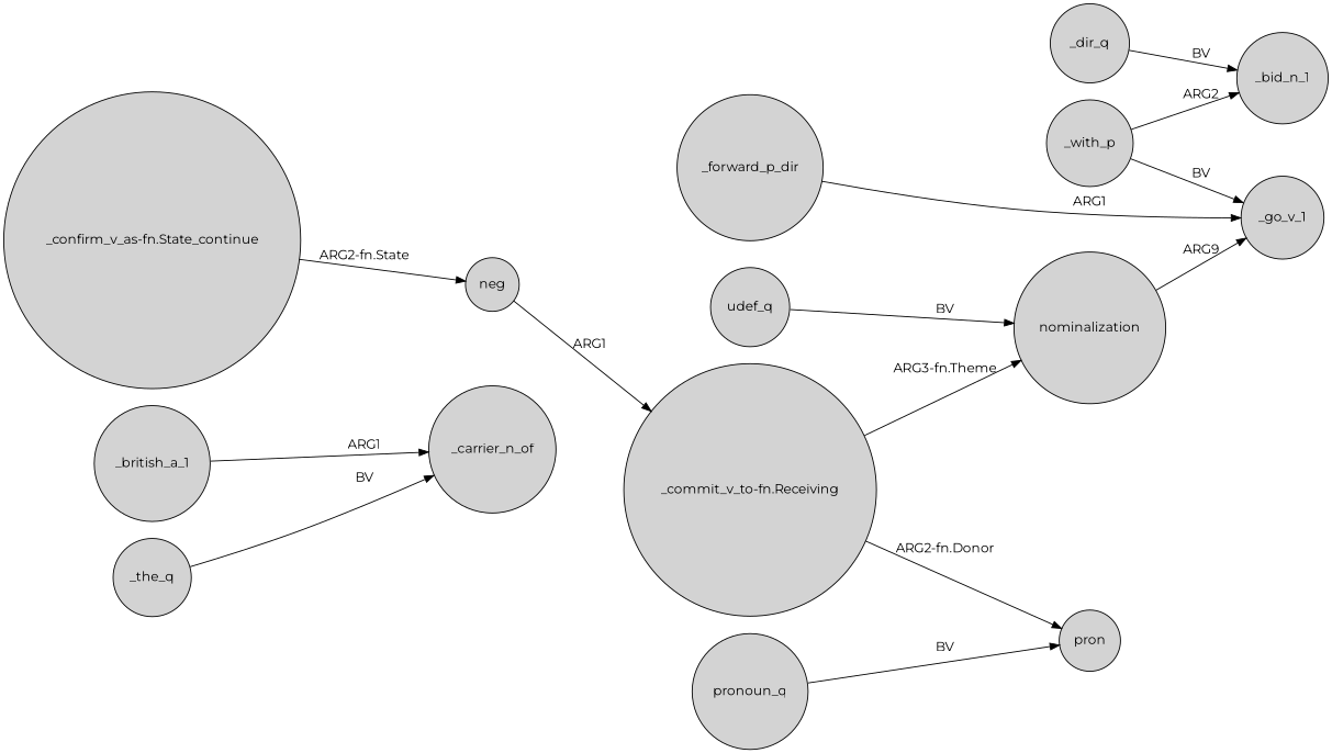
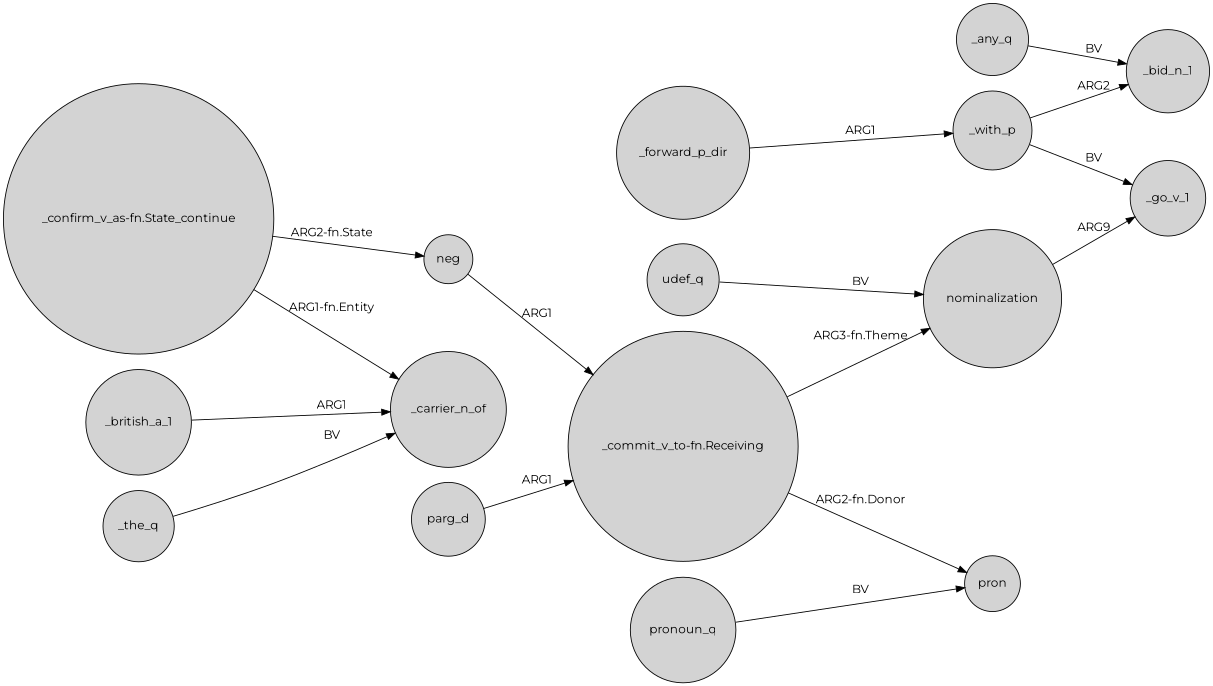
  digraph {
    fontname=Montserrat
    rankdir=LR
    node [fontname=Montserrat shape=circle style=filled]
    edge [fontname=Montserrat]
    "_commit_v_to-fn.Receiving"
    nominalization
    pron
    _go_v_1
    "_confirm_v_as-fn.State_continue"
    _carrier_n_of
    neg
    _with_p
    _bid_n_1
    _forward_p_dir
+   parg_d
    _the_q
    pronoun_q
    _british_a_1
-   _any_q [label=_dir_q]
+   _any_q
    udef_q
    "_commit_v_to-fn.Receiving" -> nominalization [label="ARG3-fn.Theme"]
    "_commit_v_to-fn.Receiving" -> pron [label="ARG2-fn.Donor"]
    nominalization -> _go_v_1 [label=ARG9]
+   "_confirm_v_as-fn.State_continue" -> _carrier_n_of [label="ARG1-fn.Entity"]
    "_confirm_v_as-fn.State_continue" -> neg [label="ARG2-fn.State"]
    neg -> "_commit_v_to-fn.Receiving" [label=ARG1]
    _with_p -> _go_v_1 [label=BV]
    _with_p -> _bid_n_1 [label=ARG2]
-   _forward_p_dir -> _go_v_1 [label=ARG1]
+   _forward_p_dir -> _with_p [label=ARG1]
+   parg_d -> "_commit_v_to-fn.Receiving" [label=ARG1]
    _the_q -> _carrier_n_of [label=BV]
    pronoun_q -> pron [label=BV]
    _british_a_1 -> _carrier_n_of [label=ARG1]
    _any_q -> _bid_n_1 [label=BV]
    udef_q -> nominalization [label=BV]
  }
